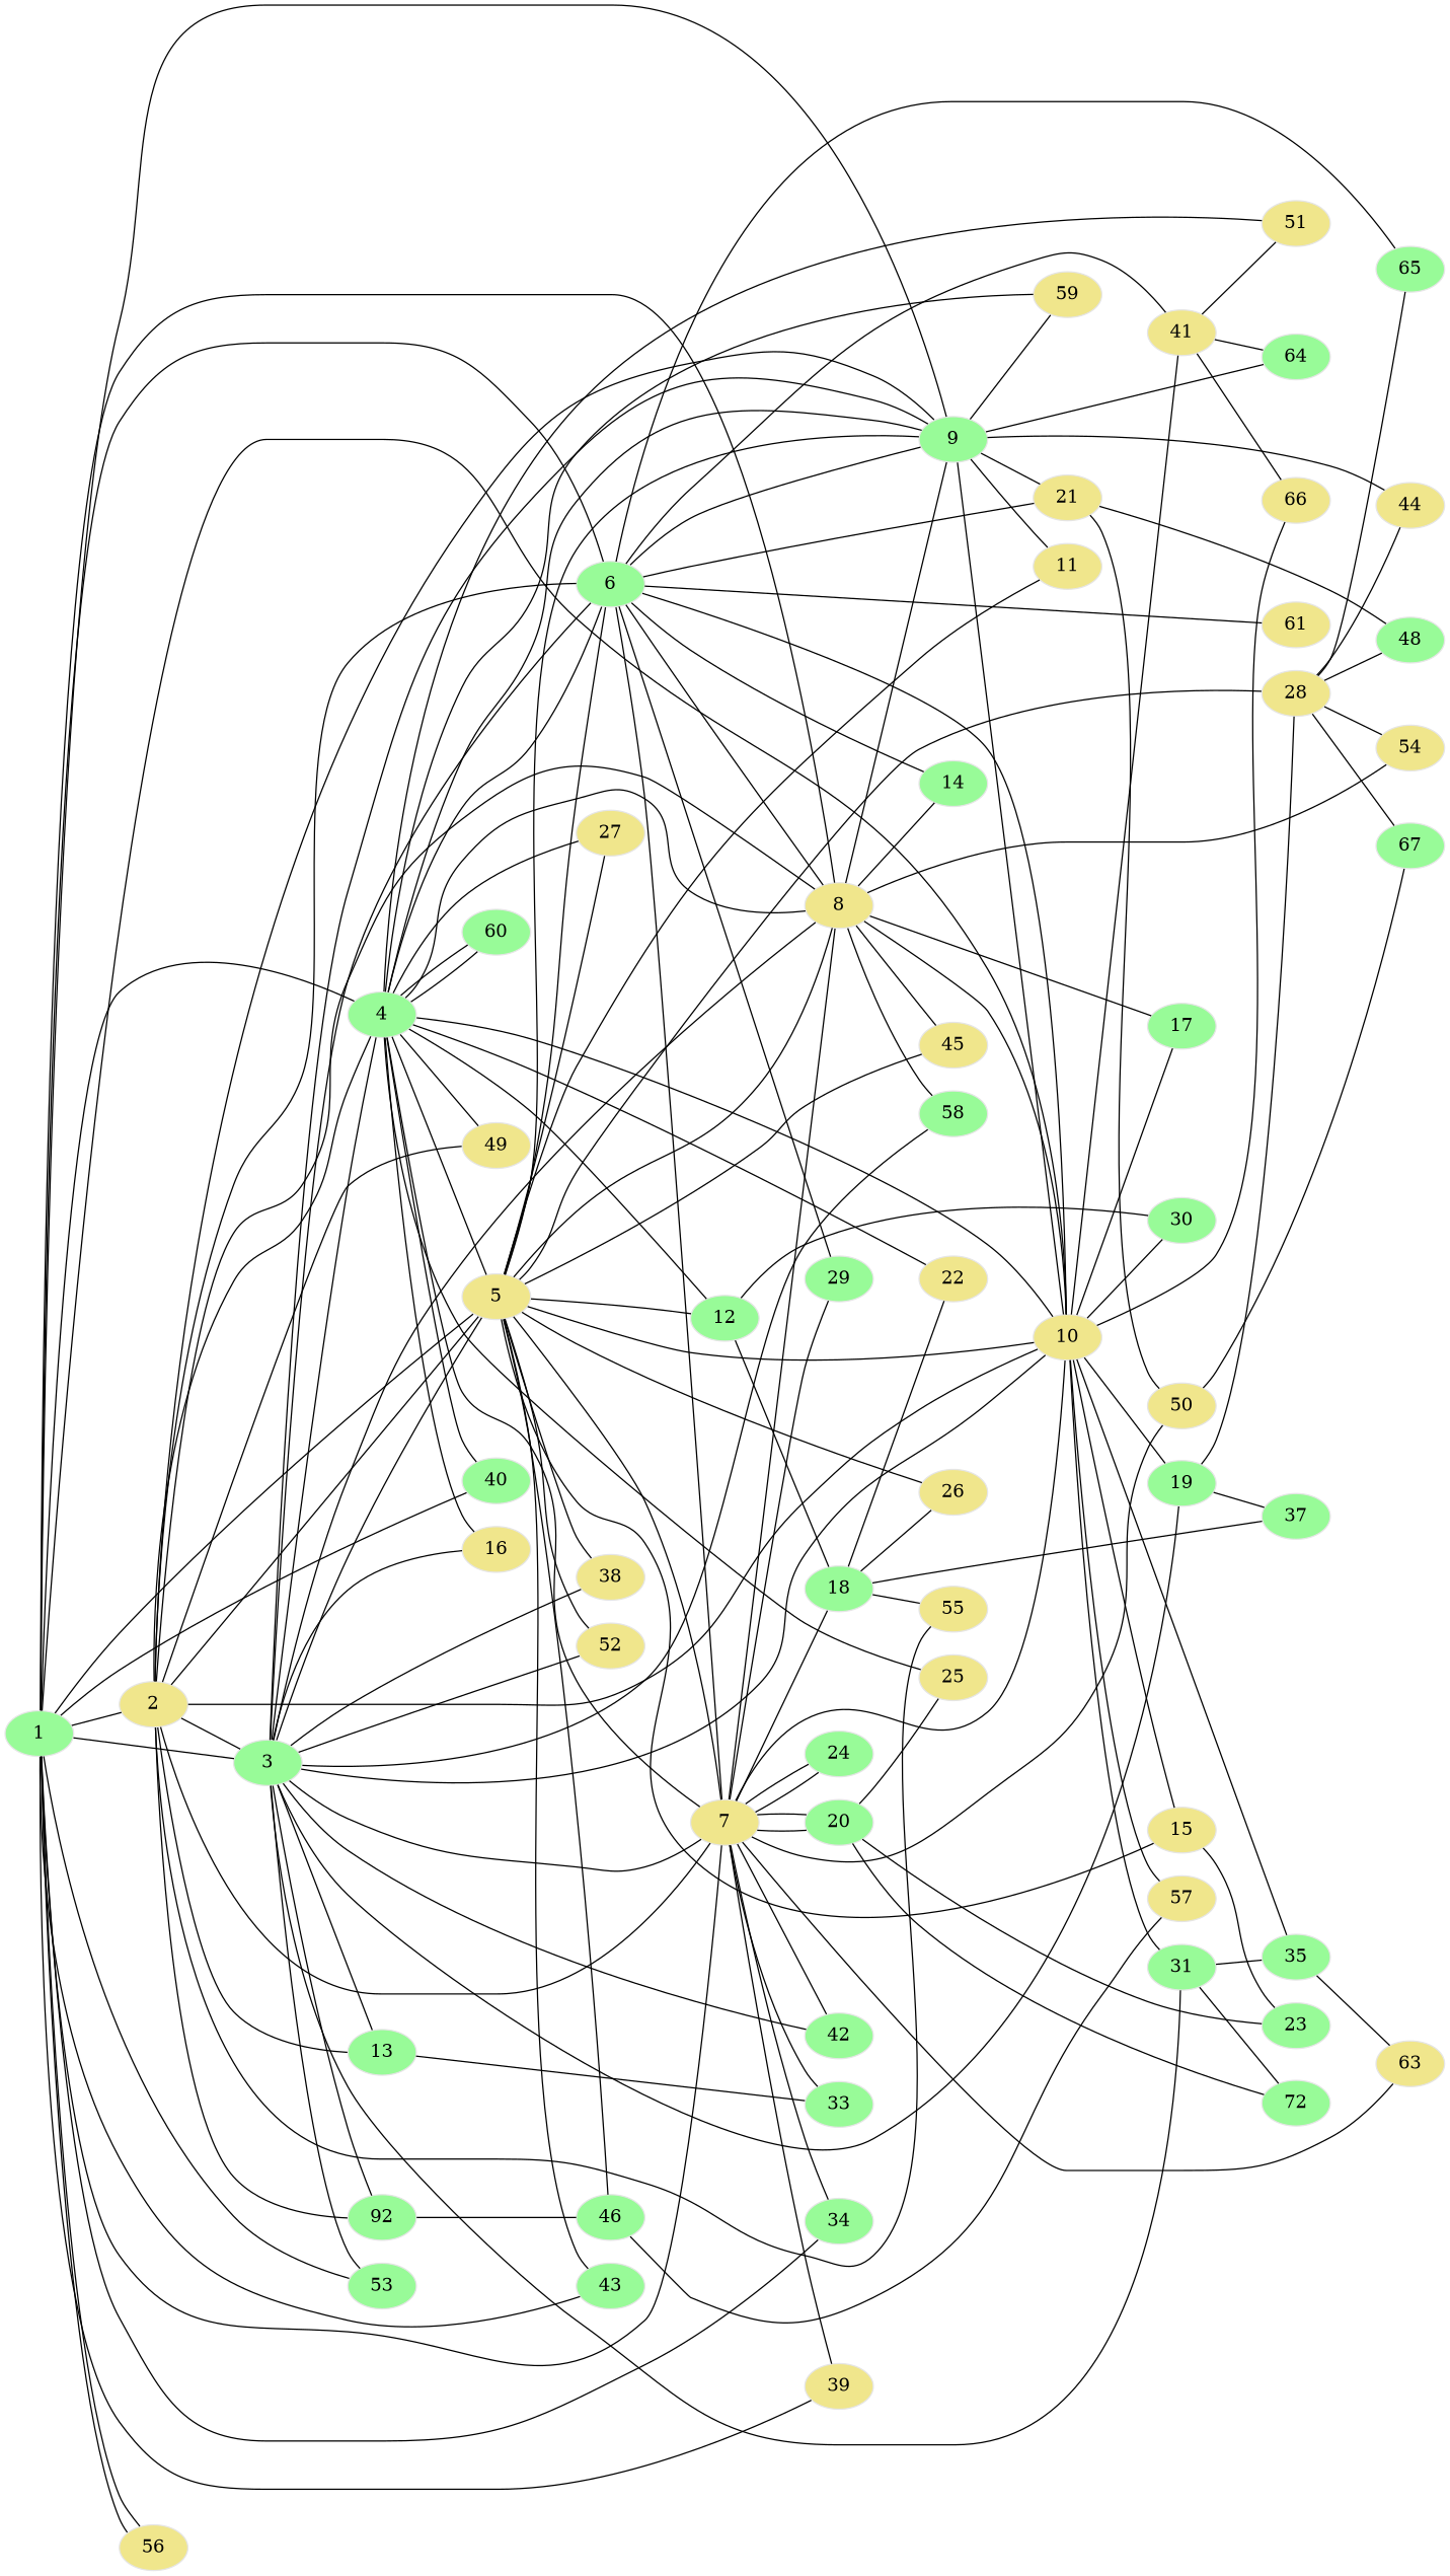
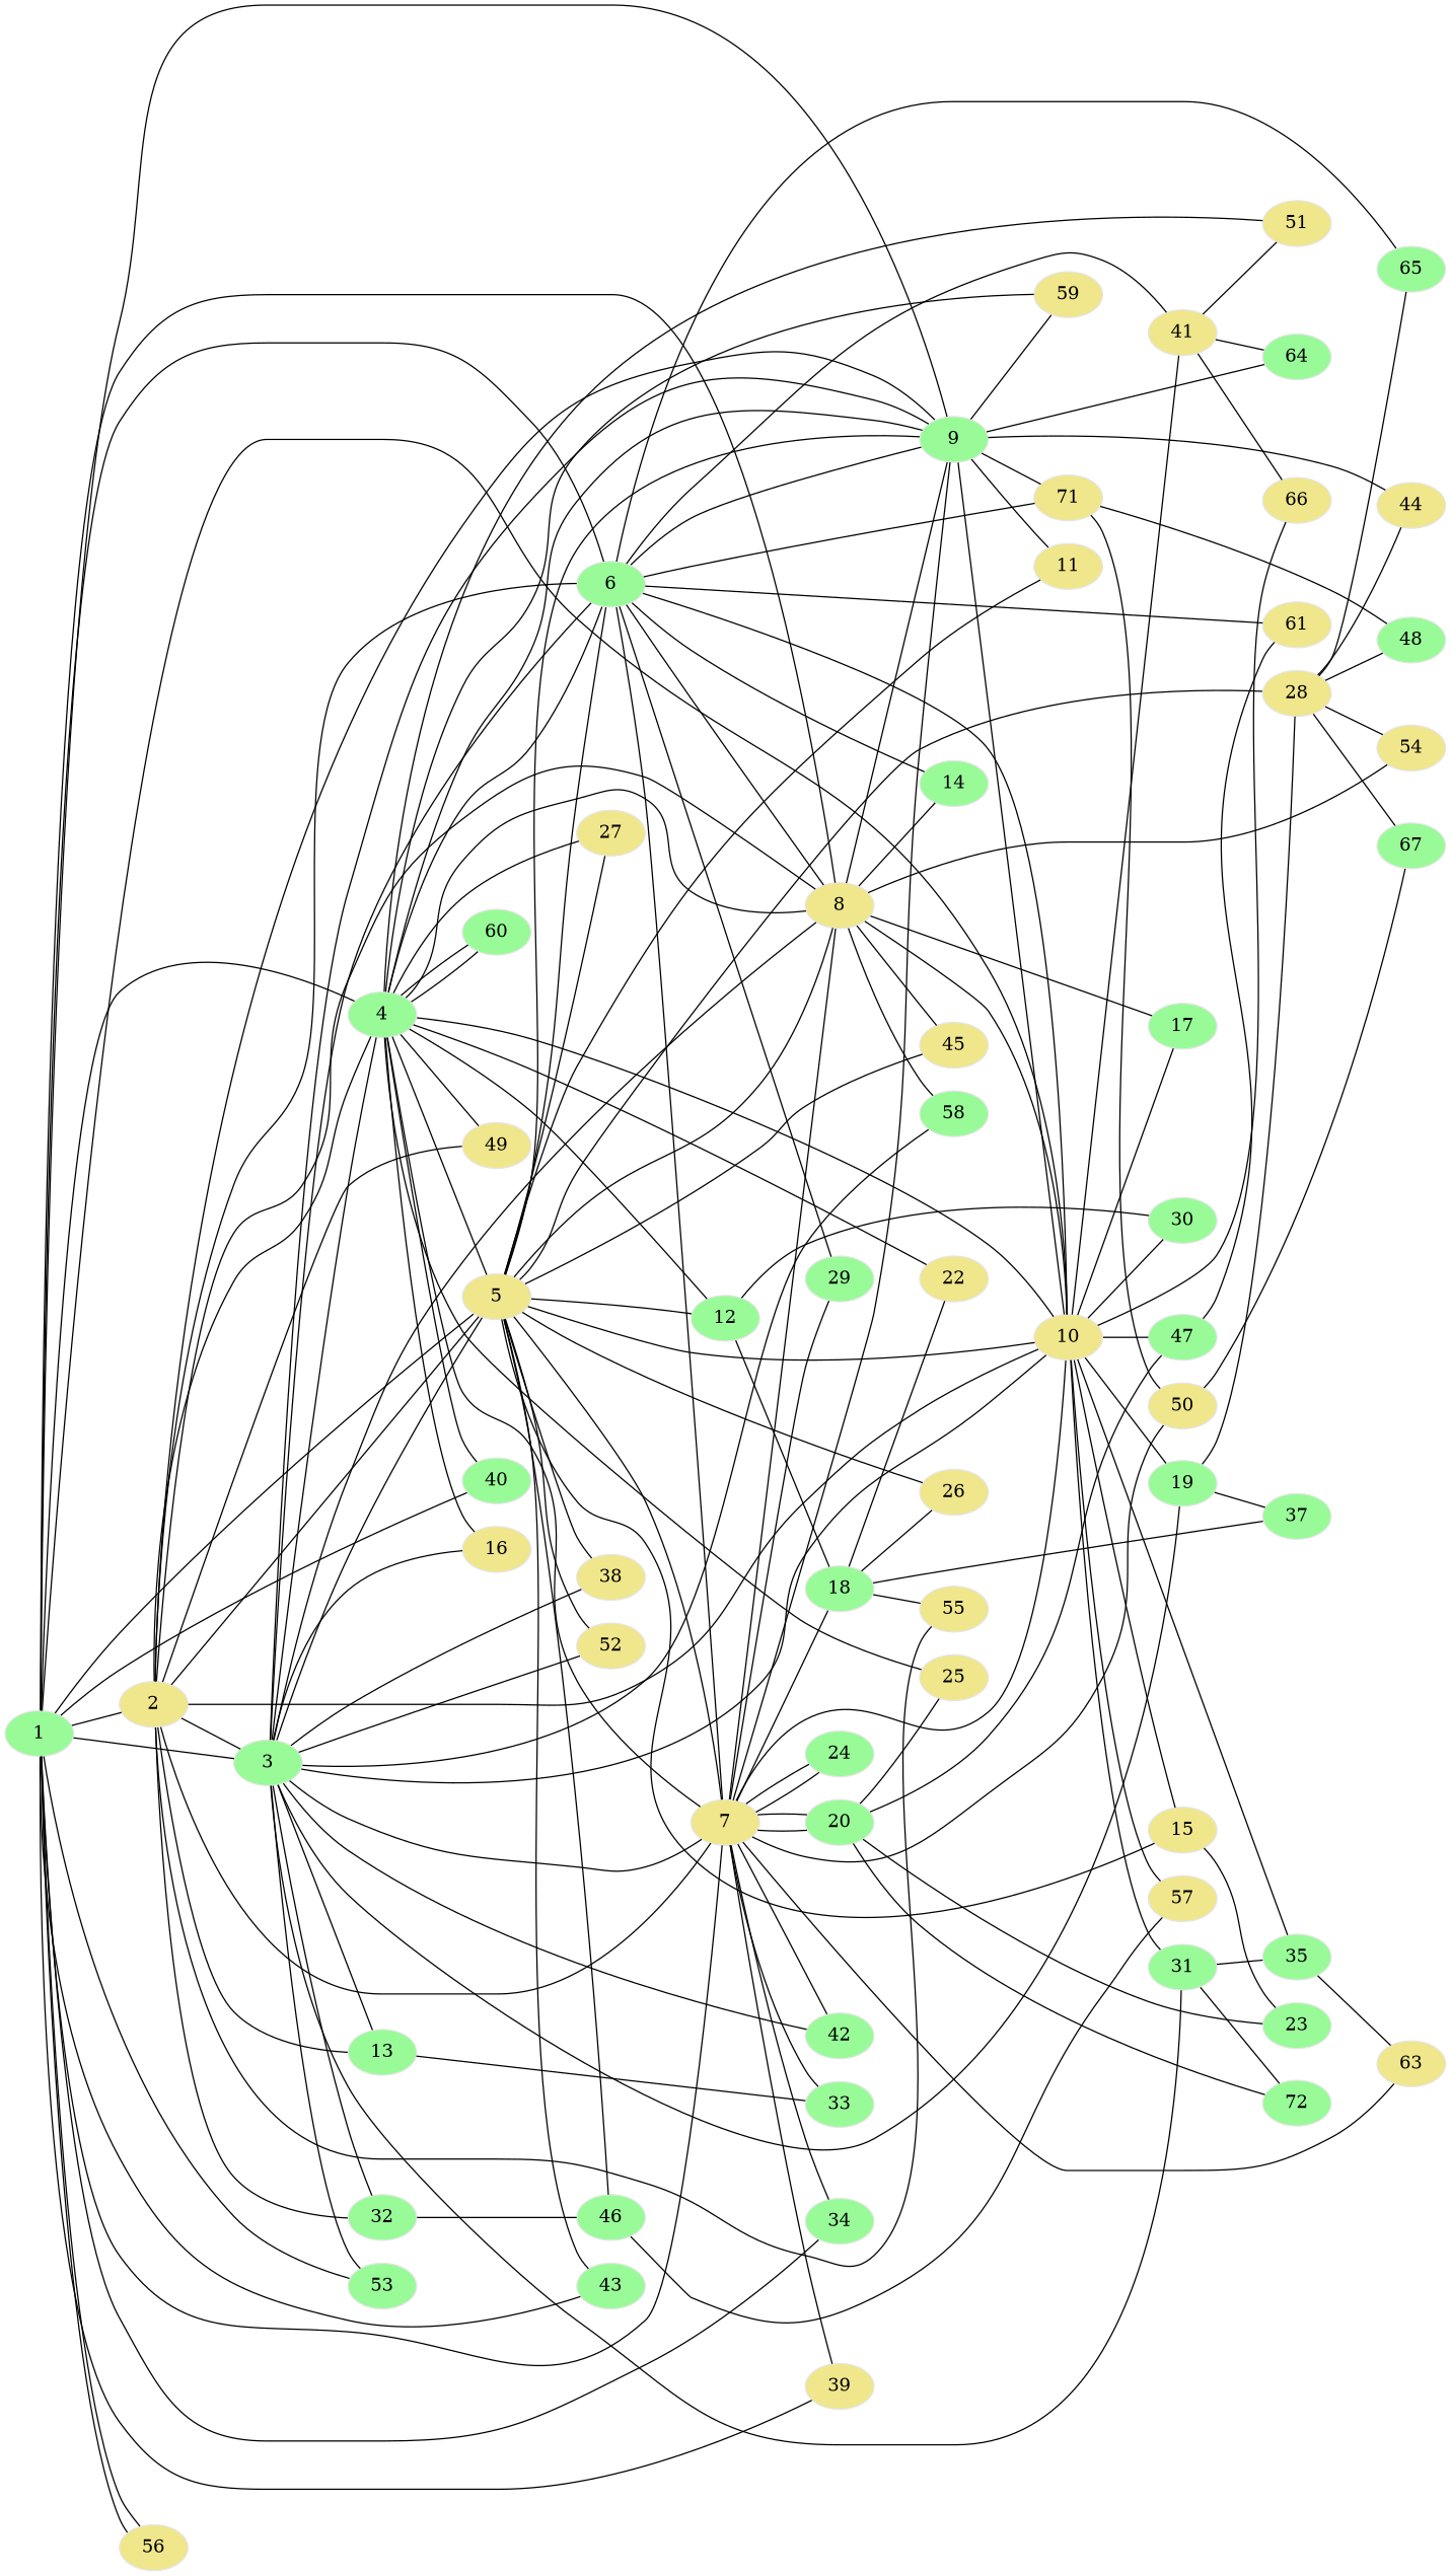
  graph {
    rankdir=LR
    node [color=gray90 fillcolor=palegreen style=filled]
    2 [fillcolor=khaki]
    1
    3
    4
    5 [fillcolor=khaki]
    6
    7 [fillcolor=khaki]
    8 [fillcolor=khaki]
    9
    10 [fillcolor=khaki]
    34
    39 [fillcolor=khaki]
    40
    43
    53
    56 [fillcolor=khaki]
    13
-   32 [label=92]
+   32
    49 [fillcolor=khaki]
    55 [fillcolor=khaki]
    16 [fillcolor=khaki]
    19
    31
    38 [fillcolor=khaki]
    42
    52 [fillcolor=khaki]
    58
    12
    22 [fillcolor=khaki]
    25 [fillcolor=khaki]
    27 [fillcolor=khaki]
    51 [fillcolor=khaki]
    59 [fillcolor=khaki]
    60
    11 [fillcolor=khaki]
    15 [fillcolor=khaki]
    26 [fillcolor=khaki]
    28 [fillcolor=khaki]
    45 [fillcolor=khaki]
    46
    14
-   21 [fillcolor=khaki]
+   21 [fillcolor=khaki label=71]
    29
    41 [fillcolor=khaki]
    61 [fillcolor=khaki]
    65
    18
    20
    24
    33
    50 [fillcolor=khaki]
    63 [fillcolor=khaki]
    17
    54 [fillcolor=khaki]
    44 [fillcolor=khaki]
    64
    30
    35
+   47
    57 [fillcolor=khaki]
    66 [fillcolor=khaki]
    37
    n63 [label=72]
    23
    48
    67
    2 -- 3
    2 -- 4
    2 -- 5
    2 -- 6
    2 -- 7
    2 -- 8
    2 -- 9
    2 -- 10
    2 -- 13
    2 -- 32
    2 -- 49
    2 -- 55
    1 -- 2
    1 -- 3
    1 -- 4
    1 -- 5
    1 -- 6
    1 -- 7
    1 -- 8
    1 -- 9
    1 -- 10
    1 -- 34
    1 -- 39
    1 -- 40
    1 -- 43
    1 -- 53
    1 -- 56
    1 -- 56
    3 -- 4
    3 -- 5
    3 -- 6
    3 -- 7
    3 -- 8
    3 -- 9
    3 -- 10
    3 -- 53
    3 -- 13
    3 -- 32
    3 -- 16
    3 -- 19
    3 -- 31
    3 -- 38
    3 -- 42
    3 -- 52
    3 -- 58
    4 -- 5
    4 -- 6
    4 -- 7
    4 -- 8
    4 -- 9
    4 -- 10
    4 -- 40
    4 -- 49
    4 -- 16
    4 -- 12
    4 -- 22
    4 -- 25
    4 -- 27
    4 -- 51
    4 -- 59
    4 -- 60
    4 -- 60
    5 -- 6
    5 -- 7
    5 -- 8
    5 -- 9
    5 -- 10
    5 -- 43
    5 -- 38
    5 -- 52
    5 -- 12
    5 -- 27
    5 -- 11
    5 -- 15
    5 -- 26
    5 -- 28
    5 -- 45
    5 -- 46
    6 -- 7
    6 -- 8
    6 -- 9
    6 -- 10
    6 -- 14
    6 -- 21
    6 -- 29
    6 -- 41
    6 -- 61
    6 -- 65
    7 -- 8
+   7 -- 9
    7 -- 10
    7 -- 34
    7 -- 39
    7 -- 42
    7 -- 29
    7 -- 18
    7 -- 20
    7 -- 20
    7 -- 24
    7 -- 24
    7 -- 33
    7 -- 50
    7 -- 63
    8 -- 9
    8 -- 10
    8 -- 58
    8 -- 45
    8 -- 14
    8 -- 17
    8 -- 54
    9 -- 10
    9 -- 59
    9 -- 11
    9 -- 21
    9 -- 44
    9 -- 64
    10 -- 19
    10 -- 31
    10 -- 15
    10 -- 41
    10 -- 17
    10 -- 30
    10 -- 35
+   10 -- 47
    10 -- 57
    10 -- 66
    13 -- 33
    32 -- 46
    19 -- 28
    19 -- 37
    31 -- 35
    31 -- n63
    12 -- 18
    12 -- 30
    15 -- 23
    28 -- 65
    28 -- 54
    28 -- 44
    28 -- 48
    28 -- 67
    46 -- 57
    21 -- 50
    21 -- 48
    41 -- 51
    41 -- 64
    41 -- 66
    18 -- 55
    18 -- 22
    18 -- 26
    18 -- 37
    20 -- 25
+   20 -- 47
    20 -- n63
    20 -- 23
    50 -- 67
    35 -- 63
+   47 -- 61
  }
